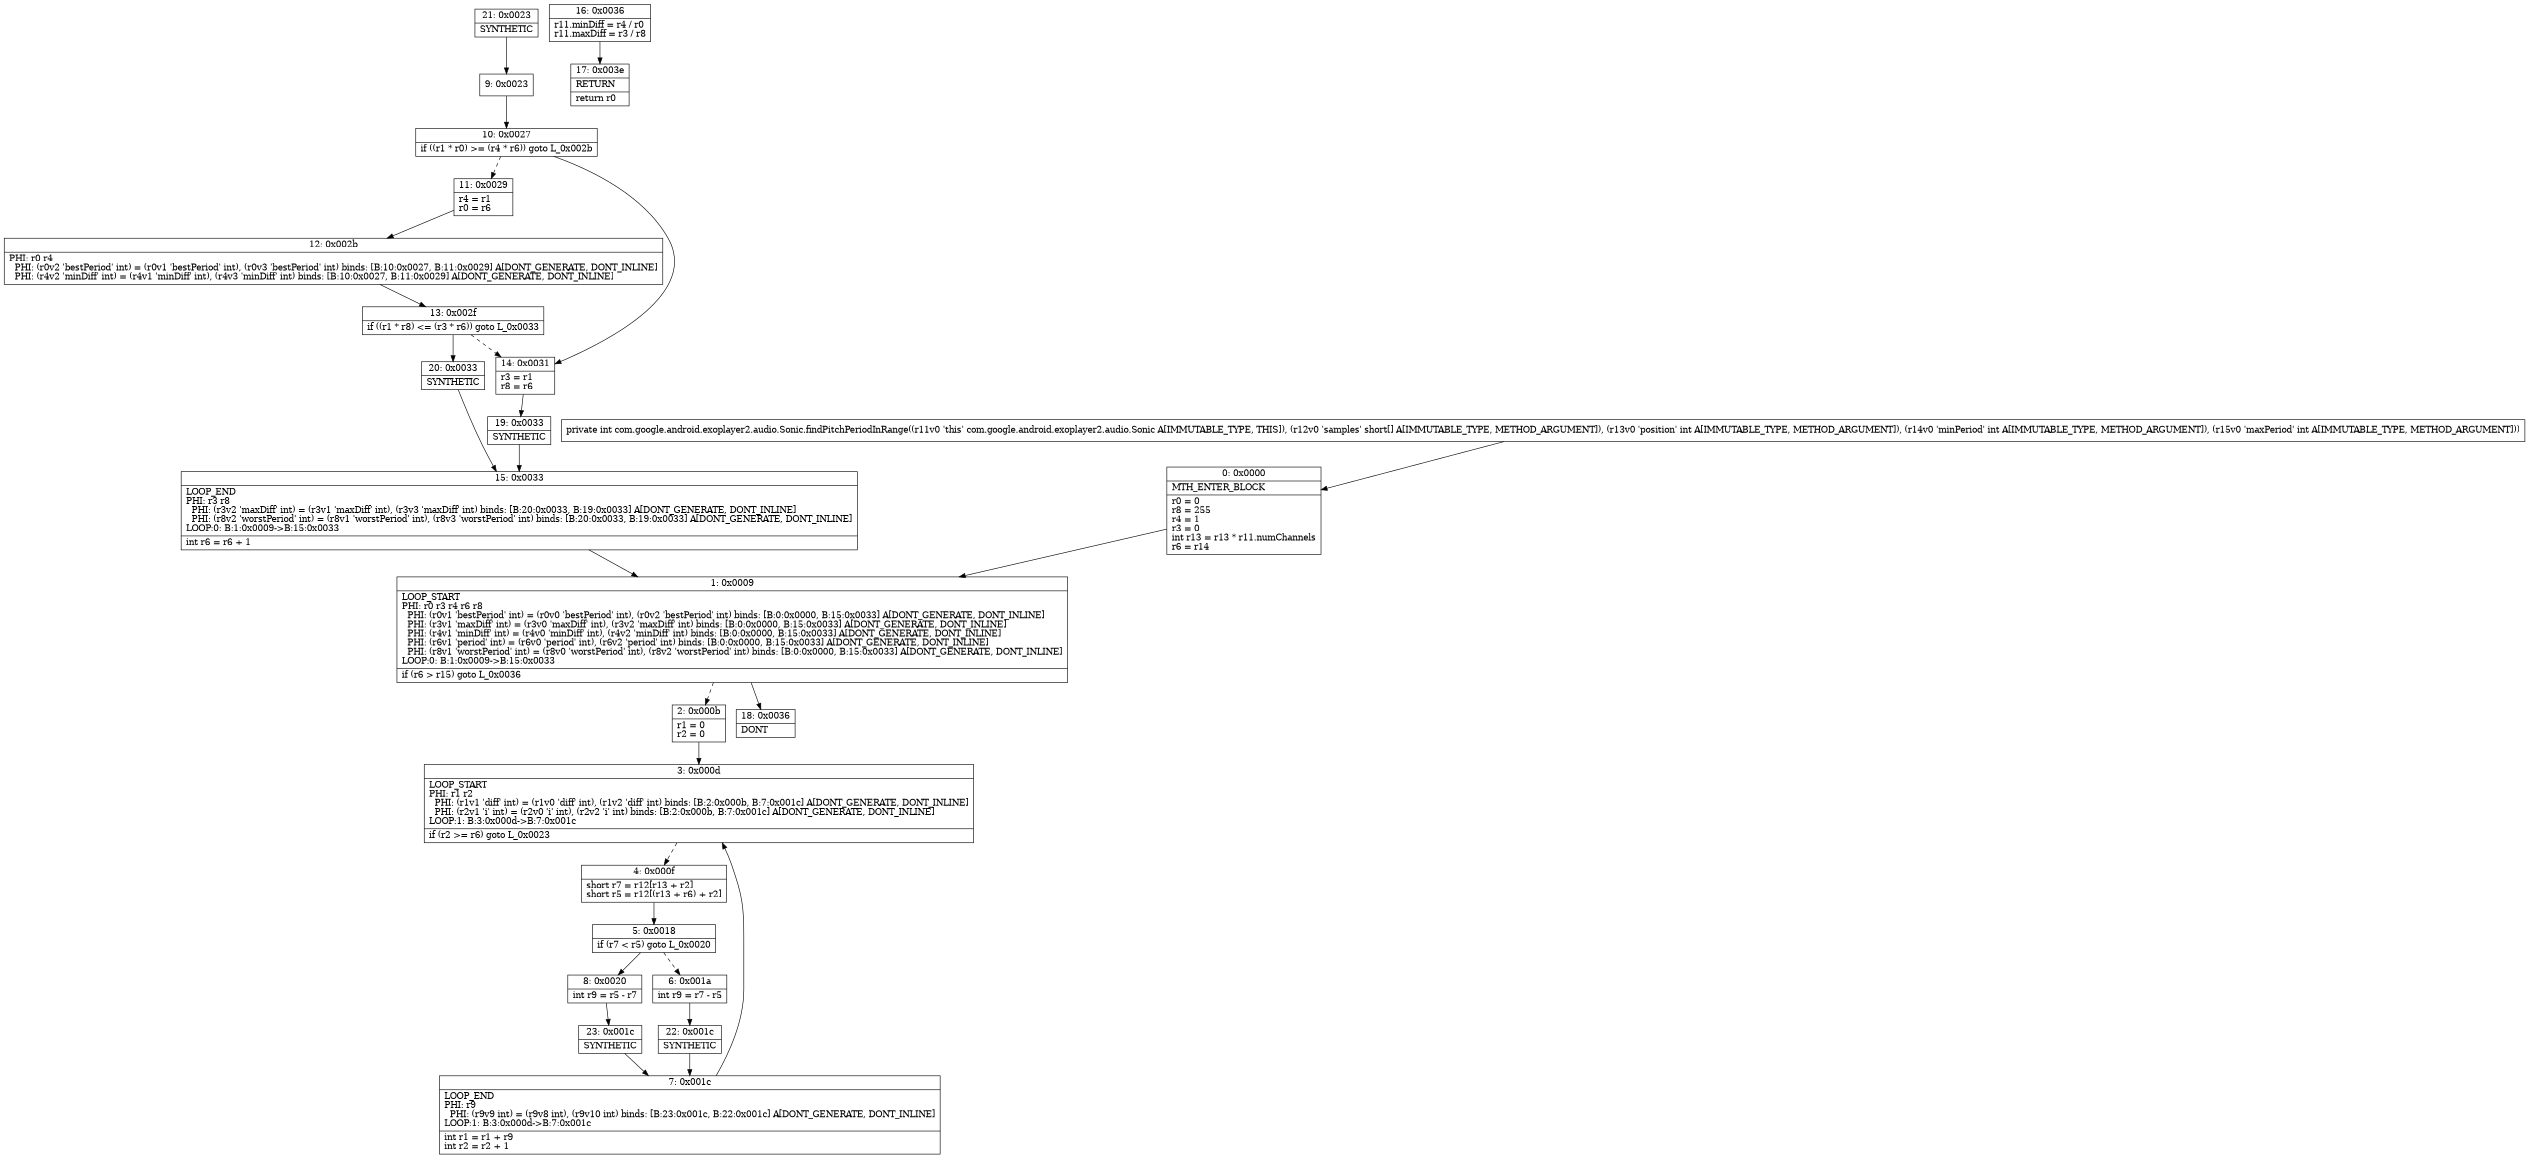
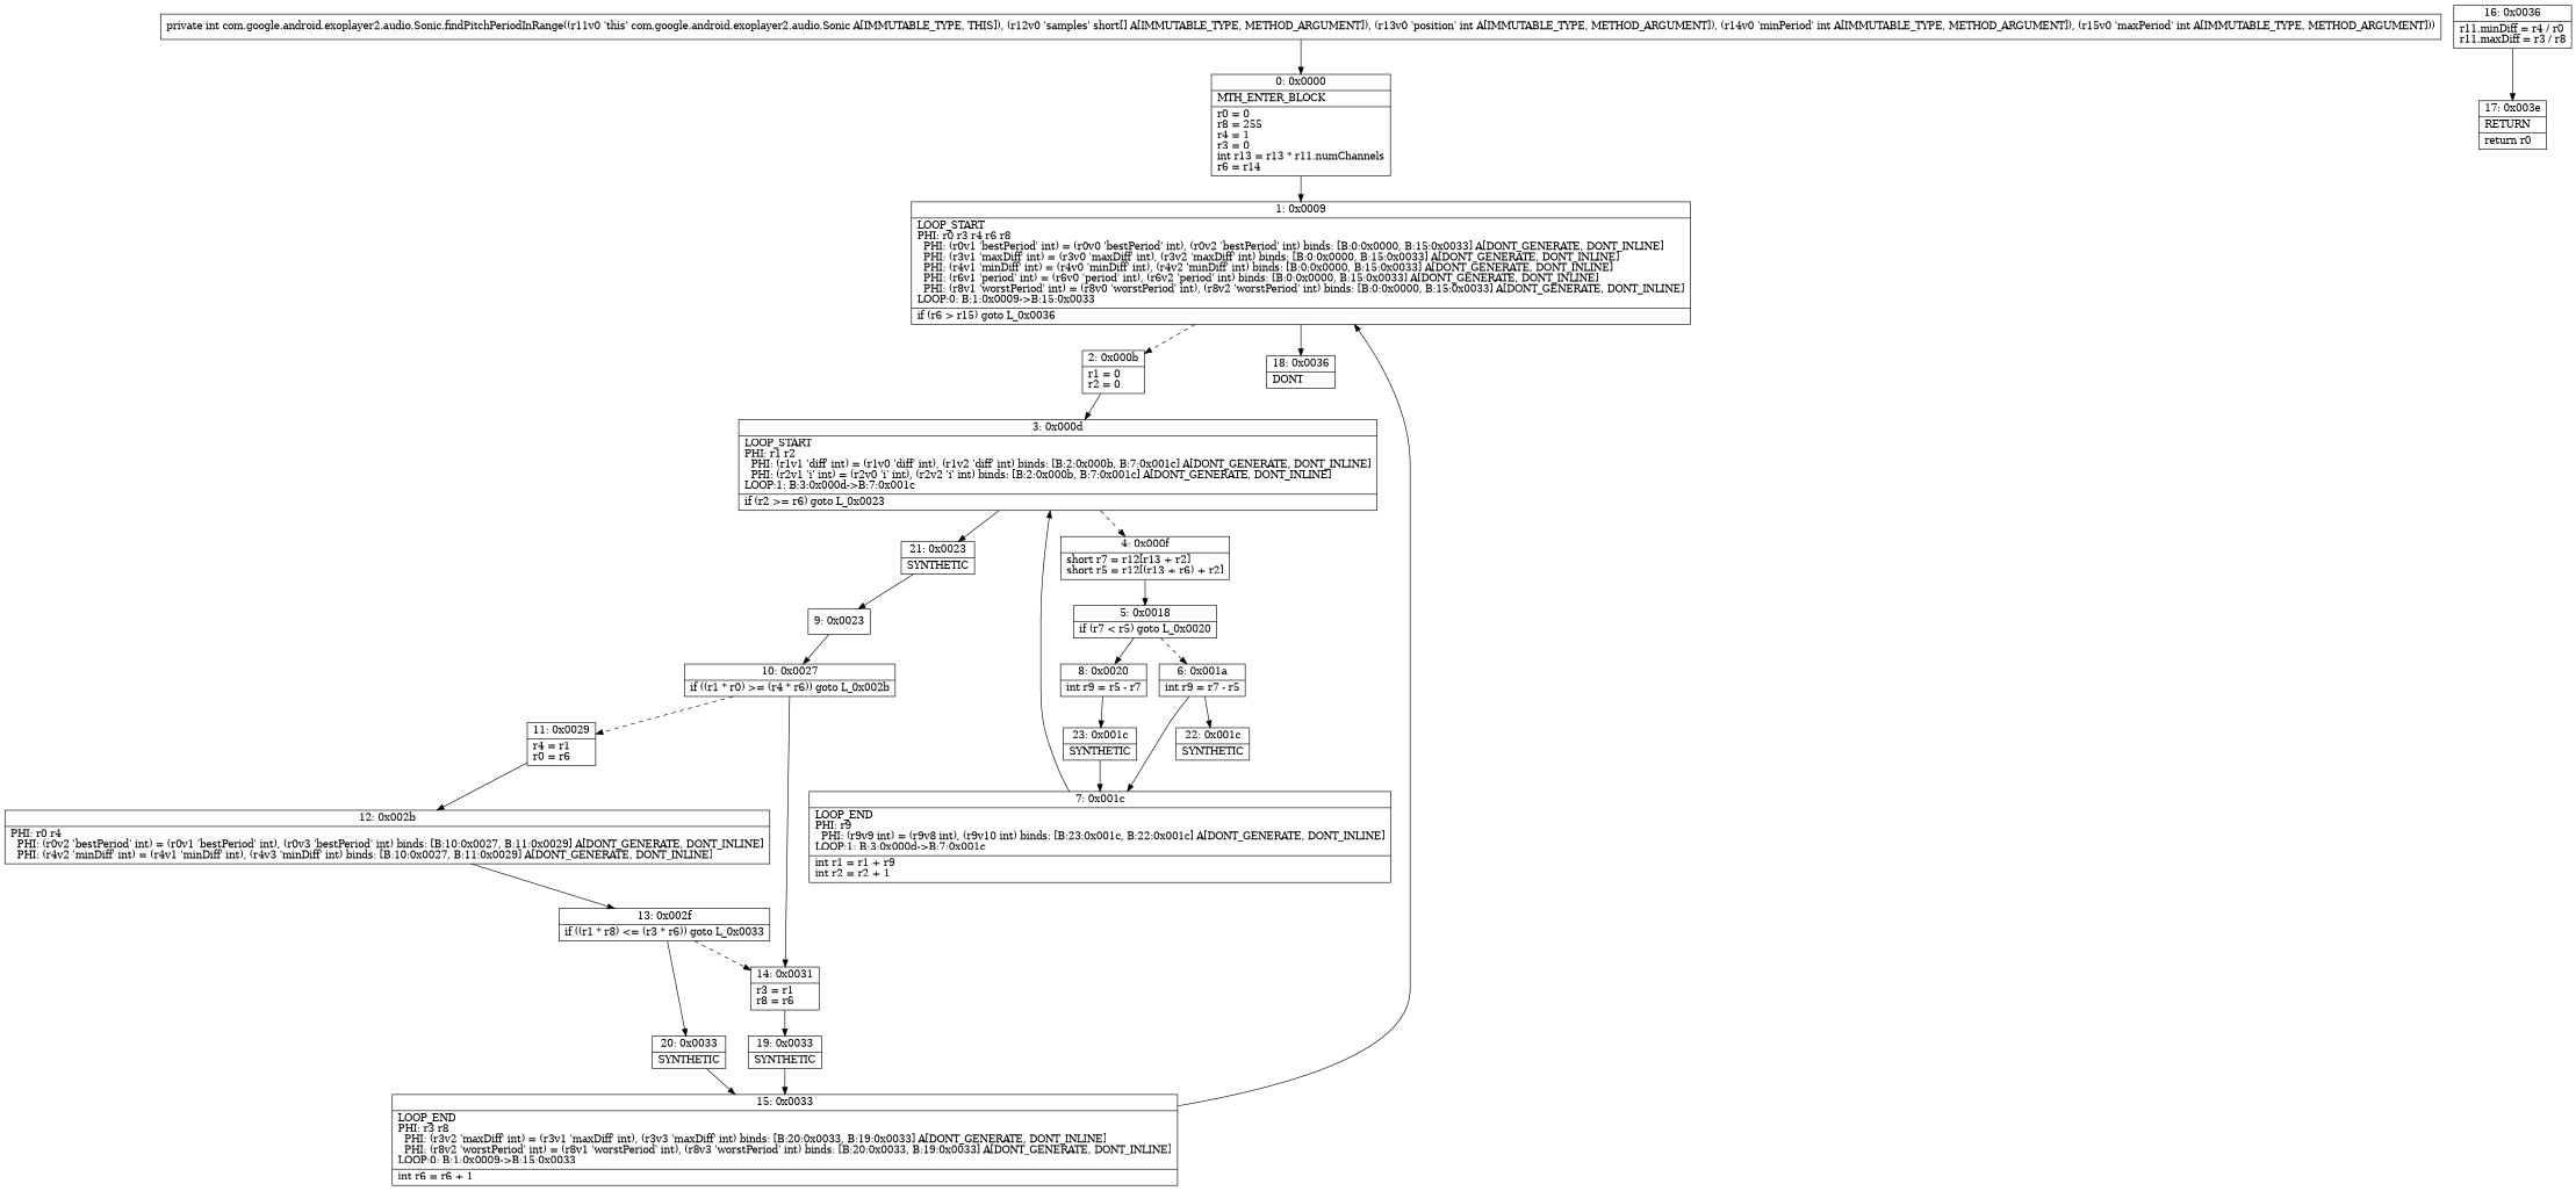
  digraph {
    node [shape=record]
    n1 [label="{0\:\ 0x0000|MTH_ENTER_BLOCK\l|r0 = 0\lr8 = 255\lr4 = 1\lr3 = 0\lint r13 = r13 * r11.numChannels\lr6 = r14\l}"]
    n2 [label="{1\:\ 0x0009|LOOP_START\lPHI: r0 r3 r4 r6 r8 \l  PHI: (r0v1 'bestPeriod' int) = (r0v0 'bestPeriod' int), (r0v2 'bestPeriod' int) binds: [B:0:0x0000, B:15:0x0033] A[DONT_GENERATE, DONT_INLINE]\l  PHI: (r3v1 'maxDiff' int) = (r3v0 'maxDiff' int), (r3v2 'maxDiff' int) binds: [B:0:0x0000, B:15:0x0033] A[DONT_GENERATE, DONT_INLINE]\l  PHI: (r4v1 'minDiff' int) = (r4v0 'minDiff' int), (r4v2 'minDiff' int) binds: [B:0:0x0000, B:15:0x0033] A[DONT_GENERATE, DONT_INLINE]\l  PHI: (r6v1 'period' int) = (r6v0 'period' int), (r6v2 'period' int) binds: [B:0:0x0000, B:15:0x0033] A[DONT_GENERATE, DONT_INLINE]\l  PHI: (r8v1 'worstPeriod' int) = (r8v0 'worstPeriod' int), (r8v2 'worstPeriod' int) binds: [B:0:0x0000, B:15:0x0033] A[DONT_GENERATE, DONT_INLINE]\lLOOP:0: B:1:0x0009\-\>B:15:0x0033\l|if (r6 \> r15) goto L_0x0036\l}"]
    n3 [label="{2\:\ 0x000b|r1 = 0\lr2 = 0\l}"]
    n4 [label="{18\:\ 0x0036|DONT\l}"]
    n5 [label="{3\:\ 0x000d|LOOP_START\lPHI: r1 r2 \l  PHI: (r1v1 'diff' int) = (r1v0 'diff' int), (r1v2 'diff' int) binds: [B:2:0x000b, B:7:0x001c] A[DONT_GENERATE, DONT_INLINE]\l  PHI: (r2v1 'i' int) = (r2v0 'i' int), (r2v2 'i' int) binds: [B:2:0x000b, B:7:0x001c] A[DONT_GENERATE, DONT_INLINE]\lLOOP:1: B:3:0x000d\-\>B:7:0x001c\l|if (r2 \>= r6) goto L_0x0023\l}"]
    n6 [label="{4\:\ 0x000f|short r7 = r12[r13 + r2]\lshort r5 = r12[(r13 + r6) + r2]\l}"]
    n7 [label="{21\:\ 0x0023|SYNTHETIC\l}"]
    n8 [label="{5\:\ 0x0018|if (r7 \< r5) goto L_0x0020\l}"]
    n9 [label="{9\:\ 0x0023}"]
    n10 [label="{6\:\ 0x001a|int r9 = r7 \- r5\l}"]
    n11 [label="{8\:\ 0x0020|int r9 = r5 \- r7\l}"]
    n12 [label="{22\:\ 0x001c|SYNTHETIC\l}"]
    n13 [label="{23\:\ 0x001c|SYNTHETIC\l}"]
    n14 [label="{7\:\ 0x001c|LOOP_END\lPHI: r9 \l  PHI: (r9v9 int) = (r9v8 int), (r9v10 int) binds: [B:23:0x001c, B:22:0x001c] A[DONT_GENERATE, DONT_INLINE]\lLOOP:1: B:3:0x000d\-\>B:7:0x001c\l|int r1 = r1 + r9\lint r2 = r2 + 1\l}"]
    n15 [label="{10\:\ 0x0027|if ((r1 * r0) \>= (r4 * r6)) goto L_0x002b\l}"]
    n16 [label="{11\:\ 0x0029|r4 = r1\lr0 = r6\l}"]
    n17 [label="{14\:\ 0x0031|r3 = r1\lr8 = r6\l}"]
    n18 [label="{12\:\ 0x002b|PHI: r0 r4 \l  PHI: (r0v2 'bestPeriod' int) = (r0v1 'bestPeriod' int), (r0v3 'bestPeriod' int) binds: [B:10:0x0027, B:11:0x0029] A[DONT_GENERATE, DONT_INLINE]\l  PHI: (r4v2 'minDiff' int) = (r4v1 'minDiff' int), (r4v3 'minDiff' int) binds: [B:10:0x0027, B:11:0x0029] A[DONT_GENERATE, DONT_INLINE]\l}"]
    n19 [label="{13\:\ 0x002f|if ((r1 * r8) \<= (r3 * r6)) goto L_0x0033\l}"]
    n20 [label="{20\:\ 0x0033|SYNTHETIC\l}"]
    n21 [label="{19\:\ 0x0033|SYNTHETIC\l}"]
    n22 [label="{15\:\ 0x0033|LOOP_END\lPHI: r3 r8 \l  PHI: (r3v2 'maxDiff' int) = (r3v1 'maxDiff' int), (r3v3 'maxDiff' int) binds: [B:20:0x0033, B:19:0x0033] A[DONT_GENERATE, DONT_INLINE]\l  PHI: (r8v2 'worstPeriod' int) = (r8v1 'worstPeriod' int), (r8v3 'worstPeriod' int) binds: [B:20:0x0033, B:19:0x0033] A[DONT_GENERATE, DONT_INLINE]\lLOOP:0: B:1:0x0009\-\>B:15:0x0033\l|int r6 = r6 + 1\l}"]
    n23 [label="{16\:\ 0x0036|r11.minDiff = r4 \/ r0\lr11.maxDiff = r3 \/ r8\l}"]
    n24 [label="{17\:\ 0x003e|RETURN\l|return r0\l}"]
    n25 [label="{private int com.google.android.exoplayer2.audio.Sonic.findPitchPeriodInRange((r11v0 'this' com.google.android.exoplayer2.audio.Sonic A[IMMUTABLE_TYPE, THIS]), (r12v0 'samples' short[] A[IMMUTABLE_TYPE, METHOD_ARGUMENT]), (r13v0 'position' int A[IMMUTABLE_TYPE, METHOD_ARGUMENT]), (r14v0 'minPeriod' int A[IMMUTABLE_TYPE, METHOD_ARGUMENT]), (r15v0 'maxPeriod' int A[IMMUTABLE_TYPE, METHOD_ARGUMENT])) }"]
    n1 -> n2
    n2 -> n3 [style=dashed]
    n2 -> n4
    n3 -> n5
    n5 -> n6 [style=dashed]
+   n5 -> n7
    n6 -> n8
    n7 -> n9
    n8 -> n10 [style=dashed]
    n8 -> n11
    n9 -> n15
    n10 -> n12
    n11 -> n13
-   n12 -> n14
+   n10 -> n14
    n13 -> n14
    n14 -> n5
    n15 -> n16 [style=dashed]
    n15 -> n17
    n16 -> n18
    n17 -> n21
    n18 -> n19
    n19 -> n17 [style=dashed]
    n19 -> n20
    n20 -> n22
    n21 -> n22
    n22 -> n2
    n23 -> n24
    n25 -> n1
  }
